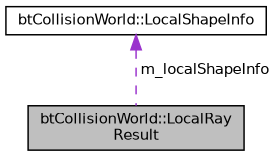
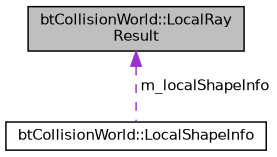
  digraph {
    node [color=black fontname=Helvetica fontsize=10 shape=record style=filled]
    n1 [fillcolor=grey75 fontcolor=black height=0.2 label="btCollisionWorld::LocalRay\lResult" width=0.4]
    n2 [fillcolor=white height=0.2 label="btCollisionWorld::LocalShapeInfo" width=0.4]
-   n2 -> n1 [color=darkorchid3 dir=back fontname=Helvetica fontsize=10 label=" m_localShapeInfo" labelfontname=Helvetica labelfontsize=10 style=dashed]
+   n1 -> n2 [color=darkorchid3 dir=back fontname=Helvetica fontsize=10 label=" m_localShapeInfo" labelfontname=Helvetica labelfontsize=10 style=dashed]
  }
